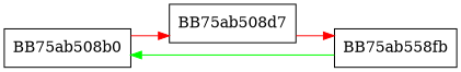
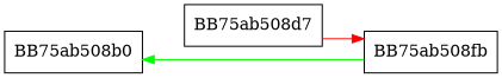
  digraph {
    rankdir=LR
    splines=ortho
    node [shape=box]
    edge [color=red]
    BB75ab508b0
    BB75ab508d7
-   BB75ab508fb [label=BB75ab558fb]
-   BB75ab508b0 -> BB75ab508d7
+   BB75ab508fb
    BB75ab508d7 -> BB75ab508fb
    BB75ab508fb -> BB75ab508b0 [color=green]
  }
